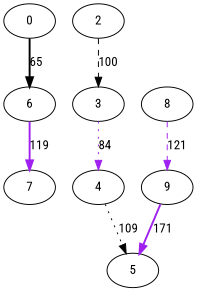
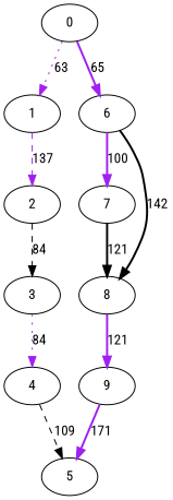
  digraph {
    fontname="Roboto Condensed"
    node [fontname="Roboto Condensed"]
    edge [color=purple fontname="Roboto Condensed" style=bold]
    0
+   1
    6
    2
    7
    8
    3
    9
    4
    5
-   0 -> 6 [color=black label=65]
-   6 -> 7 [label=119]
-   2 -> 3 [color=black label=100 style=dashed]
-   8 -> 9 [label=121 style=dashed]
+   0 -> 1 [label=63 style=dotted]
+   0 -> 6 [label=65]
+   1 -> 2 [label=137 style=dashed]
+   6 -> 7 [label=100]
+   6 -> 8 [color=black label=142]
+   2 -> 3 [color=black label=84 style=dashed]
+   7 -> 8 [color=black label=121]
+   8 -> 9 [label=121]
    3 -> 4 [label=84 style=dotted]
    9 -> 5 [label=171]
-   4 -> 5 [color=black label=109 style=dotted]
+   4 -> 5 [color=black label=109 style=dashed]
  }
